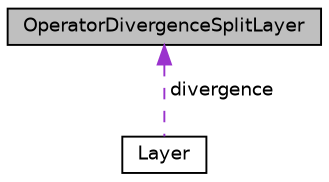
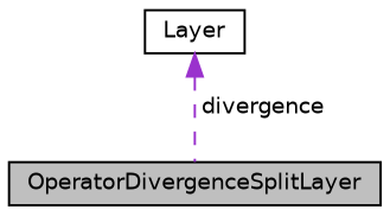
  digraph {
    node [color=black fontname=Helvetica fontsize=10 shape=record style=filled]
    n1 [fillcolor=grey75 fontcolor=black height=0.2 label=OperatorDivergenceSplitLayer width=0.4]
    n2 [fillcolor=white height=0.2 label=Layer width=0.4]
-   n1 -> n2 [color=darkorchid3 dir=back fontname=Helvetica fontsize=10 label=" divergence" labelfontname=Helvetica labelfontsize=10 style=dashed]
+   n2 -> n1 [color=darkorchid3 dir=back fontname=Helvetica fontsize=10 label=" divergence" labelfontname=Helvetica labelfontsize=10 style=dashed]
  }
